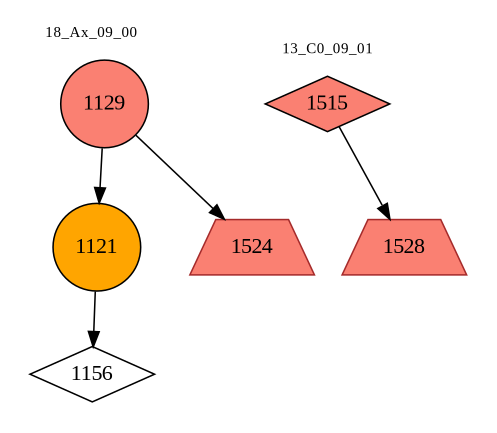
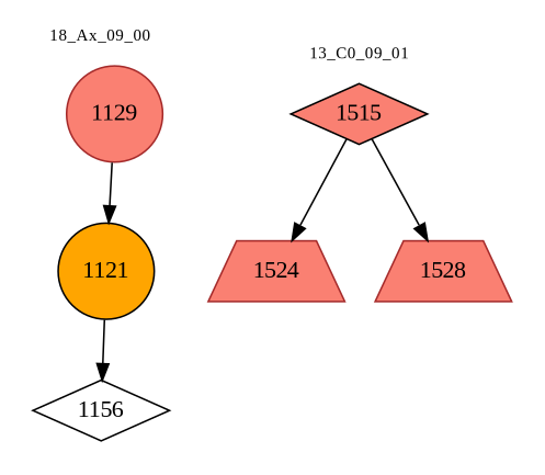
  digraph {
    fontname="Liberation Serif"
    node [color=black fillcolor=salmon fontname="Liberation Serif" shape=circle style=filled]
    edge [color=black fontname="Liberation Serif"]
-   n1 [label=1129]
+   n1 [color=brown label=1129]
    n2 [fillcolor=orange label=1121]
    n3 [fillcolor=white label=1156 shape=diamond]
    n4 [color=brown label=1528 shape=trapezium]
    n5 [label=1515 shape=diamond]
    n6 [color=brown label=1524 shape=trapezium]
    subgraph cluster_1 {
      color=white
      fontsize=10
      label="18_Ax_09_00"
      n1
      n2
      n3
    }
    subgraph cluster_2 {
      color=white
      fontsize=10
      label="13_C0_09_01"
      n4
      n5
      n6
    }
    n1 -> n2
    n2 -> n3
    n5 -> n4
-   n1 -> n6
+   n5 -> n6
  }
